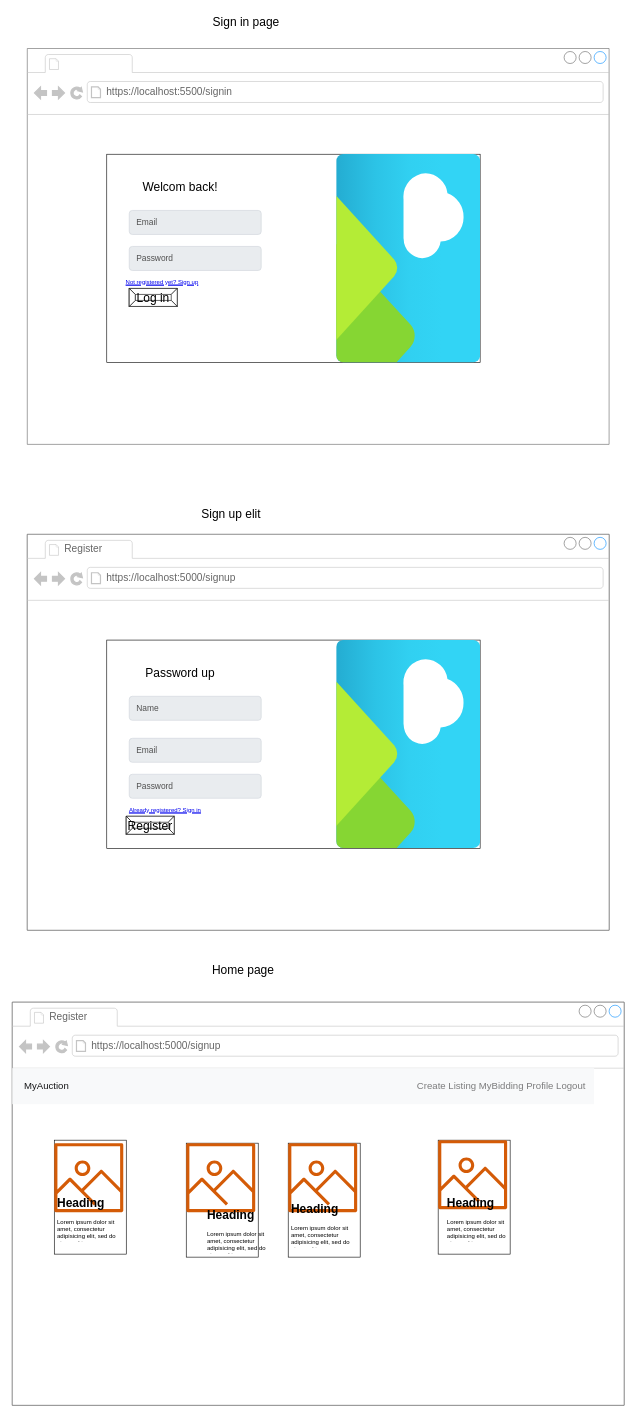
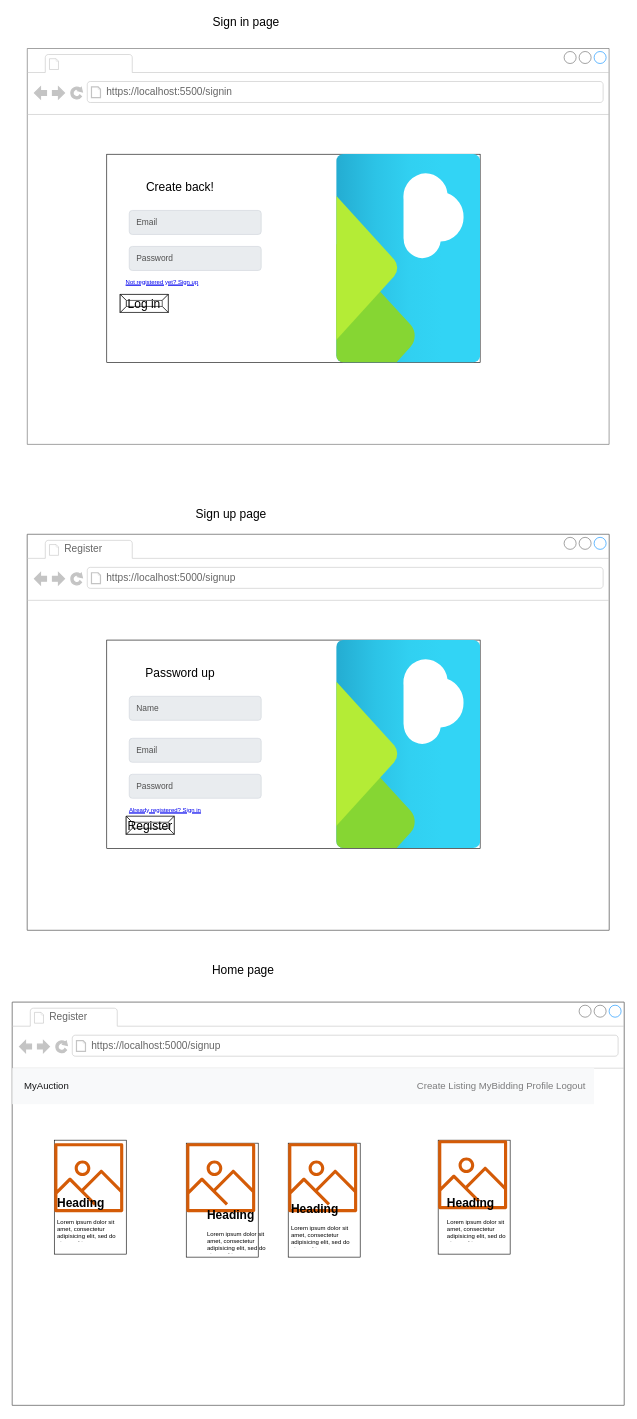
  <mxCell id="0" />
  <mxCell id="1" parent="0" />
  <mxCell id="2" value="" style="strokeWidth=1;shadow=0;dashed=0;align=center;html=1;shape=mxgraph.mockup.containers.browserWindow;rSize=0;strokeColor=#666666;strokeColor2=#008cff;strokeColor3=#c4c4c4;mainText=,;recursiveResize=0;" vertex="1" parent="1"><mxGeometry x="45" y="80" width="970" height="660" as="geometry" /></mxCell>
  <mxCell id="3" value="https://localhost:5500/signin" style="strokeWidth=1;shadow=0;dashed=0;align=center;html=1;shape=mxgraph.mockup.containers.anchor;rSize=0;fontSize=17;fontColor=#666666;align=left;" vertex="1" parent="2"><mxGeometry x="130" y="60" width="250" height="26" as="geometry" /></mxCell>
  <mxCell id="4" value="" style="rounded=0;whiteSpace=wrap;html=1;rotation=90;" vertex="1" parent="2"><mxGeometry x="270" y="38.75" width="347.5" height="622.5" as="geometry" /></mxCell>
  <mxCell id="5" value="" style="aspect=fixed;html=1;points=[];align=center;image;fontSize=12;image=img/lib/azure2/general/Image.svg;rotation=90;" vertex="1" parent="2"><mxGeometry x="460" y="230" width="349.09" height="240" as="geometry" /></mxCell>
- <mxCell id="6" value="&lt;font style=&quot;font-size: 20px;&quot;&gt;Welcom back!&lt;/font&gt;" style="text;html=1;strokeColor=none;fillColor=none;align=center;verticalAlign=middle;whiteSpace=wrap;rounded=0;" vertex="1" parent="2"><mxGeometry x="180" y="210" width="150" height="40" as="geometry" /></mxCell>
+ <mxCell id="6" value="&lt;font style=&quot;font-size: 20px;&quot;&gt;Create back!&lt;/font&gt;" style="text;html=1;strokeColor=none;fillColor=none;align=center;verticalAlign=middle;whiteSpace=wrap;rounded=0;" vertex="1" parent="2"><mxGeometry x="180" y="210" width="150" height="40" as="geometry" /></mxCell>
  <mxCell id="7" value="Email" style="html=1;shadow=0;dashed=0;shape=mxgraph.bootstrap.rrect;rSize=5;strokeColor=#CED4DA;strokeWidth=1;fillColor=#E9ECEF;fontColor=#505050;whiteSpace=wrap;align=left;verticalAlign=middle;spacingLeft=10;fontSize=14;" vertex="1" parent="2"><mxGeometry x="170" y="270" width="220" height="40" as="geometry" /></mxCell>
  <mxCell id="8" value="Password" style="html=1;shadow=0;dashed=0;shape=mxgraph.bootstrap.rrect;rSize=5;strokeColor=#CED4DA;strokeWidth=1;fillColor=#E9ECEF;fontColor=#505050;whiteSpace=wrap;align=left;verticalAlign=middle;spacingLeft=10;fontSize=14;" vertex="1" parent="2"><mxGeometry x="170" y="330" width="220" height="40" as="geometry" /></mxCell>
- <mxCell id="9" value="Log in" style="labelPosition=center;verticalLabelPosition=middle;align=center;html=1;shape=mxgraph.basic.button;dx=10;whiteSpace=wrap;fontSize=20;" vertex="1" parent="2"><mxGeometry x="170" y="400" width="80" height="30" as="geometry" /></mxCell>
+ <mxCell id="9" value="Log in" style="labelPosition=center;verticalLabelPosition=middle;align=center;html=1;shape=mxgraph.basic.button;dx=10;whiteSpace=wrap;fontSize=20;" vertex="1" parent="2"><mxGeometry x="155" y="410" width="80" height="30" as="geometry" /></mxCell>
  <mxCell id="10" value="&lt;font style=&quot;font-size: 10px;&quot;&gt;Not registered yet? Sign up&lt;/font&gt;" style="text;html=1;strokeColor=none;fillColor=none;whiteSpace=wrap;align=center;verticalAlign=middle;fontColor=#0000EE;fontStyle=4;fontSize=20;" vertex="1" parent="2"><mxGeometry x="10" y="380" width="430" height="10" as="geometry" /></mxCell>
  <mxCell id="11" value="" style="strokeWidth=1;shadow=0;dashed=0;align=center;html=1;shape=mxgraph.mockup.containers.browserWindow;rSize=0;strokeColor=#666666;strokeColor2=#008cff;strokeColor3=#c4c4c4;mainText=,;recursiveResize=0;fontSize=10;" vertex="1" parent="1"><mxGeometry x="45" y="890" width="970" height="660" as="geometry" /></mxCell>
  <mxCell id="12" value="Register" style="strokeWidth=1;shadow=0;dashed=0;align=center;html=1;shape=mxgraph.mockup.containers.anchor;fontSize=17;fontColor=#666666;align=left;" vertex="1" parent="11"><mxGeometry x="60" y="12" width="110" height="26" as="geometry" /></mxCell>
  <mxCell id="13" value="https://localhost:5000/signup" style="strokeWidth=1;shadow=0;dashed=0;align=center;html=1;shape=mxgraph.mockup.containers.anchor;rSize=0;fontSize=17;fontColor=#666666;align=left;" vertex="1" parent="11"><mxGeometry x="130" y="60" width="250" height="26" as="geometry" /></mxCell>
  <mxCell id="14" value="" style="rounded=0;whiteSpace=wrap;html=1;rotation=90;" vertex="1" parent="11"><mxGeometry x="285" y="50" width="347.5" height="622.5" as="geometry" /></mxCell>
  <mxCell id="15" value="" style="strokeWidth=1;shadow=0;dashed=0;align=center;html=1;shape=mxgraph.mockup.containers.browserWindow;rSize=0;strokeColor=#666666;strokeColor2=#008cff;strokeColor3=#c4c4c4;mainText=,;recursiveResize=0;" vertex="1" parent="11"><mxGeometry width="970" height="660" as="geometry" /></mxCell>
  <mxCell id="16" value="Register" style="strokeWidth=1;shadow=0;dashed=0;align=center;html=1;shape=mxgraph.mockup.containers.anchor;fontSize=17;fontColor=#666666;align=left;" vertex="1" parent="15"><mxGeometry x="60" y="12" width="110" height="26" as="geometry" /></mxCell>
  <mxCell id="17" value="https://localhost:5000/signup" style="strokeWidth=1;shadow=0;dashed=0;align=center;html=1;shape=mxgraph.mockup.containers.anchor;rSize=0;fontSize=17;fontColor=#666666;align=left;" vertex="1" parent="15"><mxGeometry x="130" y="60" width="250" height="26" as="geometry" /></mxCell>
  <mxCell id="18" value="" style="rounded=0;whiteSpace=wrap;html=1;rotation=90;" vertex="1" parent="15"><mxGeometry x="270" y="38.75" width="347.5" height="622.5" as="geometry" /></mxCell>
  <mxCell id="19" value="" style="aspect=fixed;html=1;points=[];align=center;image;fontSize=12;image=img/lib/azure2/general/Image.svg;rotation=90;" vertex="1" parent="15"><mxGeometry x="460" y="230" width="349.09" height="240" as="geometry" /></mxCell>
  <mxCell id="20" value="&lt;font style=&quot;font-size: 20px;&quot;&gt;Password up&lt;/font&gt;" style="text;html=1;strokeColor=none;fillColor=none;align=center;verticalAlign=middle;whiteSpace=wrap;rounded=0;" vertex="1" parent="15"><mxGeometry x="180" y="210" width="150" height="40" as="geometry" /></mxCell>
  <mxCell id="21" value="Name" style="html=1;shadow=0;dashed=0;shape=mxgraph.bootstrap.rrect;rSize=5;strokeColor=#CED4DA;strokeWidth=1;fillColor=#E9ECEF;fontColor=#505050;whiteSpace=wrap;align=left;verticalAlign=middle;spacingLeft=10;fontSize=14;" vertex="1" parent="15"><mxGeometry x="170" y="270" width="220" height="40" as="geometry" /></mxCell>
  <mxCell id="22" value="Password" style="html=1;shadow=0;dashed=0;shape=mxgraph.bootstrap.rrect;rSize=5;strokeColor=#CED4DA;strokeWidth=1;fillColor=#E9ECEF;fontColor=#505050;whiteSpace=wrap;align=left;verticalAlign=middle;spacingLeft=10;fontSize=14;" vertex="1" parent="15"><mxGeometry x="170" y="400" width="220" height="40" as="geometry" /></mxCell>
  <mxCell id="23" value="Register" style="labelPosition=center;verticalLabelPosition=middle;align=center;html=1;shape=mxgraph.basic.button;dx=10;whiteSpace=wrap;fontSize=20;" vertex="1" parent="15"><mxGeometry x="165" y="470" width="80" height="30" as="geometry" /></mxCell>
  <mxCell id="24" value="&lt;font style=&quot;font-size: 10px;&quot;&gt;Already registered? Sign in&lt;/font&gt;" style="text;html=1;strokeColor=none;fillColor=none;whiteSpace=wrap;align=center;verticalAlign=middle;fontColor=#0000EE;fontStyle=4;fontSize=20;" vertex="1" parent="15"><mxGeometry x="15" y="450" width="430" height="10" as="geometry" /></mxCell>
  <mxCell id="25" value="Email" style="html=1;shadow=0;dashed=0;shape=mxgraph.bootstrap.rrect;rSize=5;strokeColor=#CED4DA;strokeWidth=1;fillColor=#E9ECEF;fontColor=#505050;whiteSpace=wrap;align=left;verticalAlign=middle;spacingLeft=10;fontSize=14;" vertex="1" parent="15"><mxGeometry x="170" y="340" width="220" height="40" as="geometry" /></mxCell>
  <mxCell id="26" value="" style="strokeWidth=1;shadow=0;dashed=0;align=center;html=1;shape=mxgraph.mockup.containers.browserWindow;rSize=0;strokeColor=#666666;strokeColor2=#008cff;strokeColor3=#c4c4c4;mainText=,;recursiveResize=0;fontSize=10;" vertex="1" parent="1"><mxGeometry x="20" y="1670" width="1020" height="672" as="geometry" /></mxCell>
  <mxCell id="27" value="Register" style="strokeWidth=1;shadow=0;dashed=0;align=center;html=1;shape=mxgraph.mockup.containers.anchor;fontSize=17;fontColor=#666666;align=left;" vertex="1" parent="26"><mxGeometry x="60" y="12" width="110" height="26" as="geometry" /></mxCell>
  <mxCell id="28" value="https://localhost:5000/signup" style="strokeWidth=1;shadow=0;dashed=0;align=center;html=1;shape=mxgraph.mockup.containers.anchor;rSize=0;fontSize=17;fontColor=#666666;align=left;" vertex="1" parent="26"><mxGeometry x="130" y="60" width="250" height="26" as="geometry" /></mxCell>
  <mxCell id="29" value="" style="rounded=0;whiteSpace=wrap;html=1;rotation=90;" vertex="1" parent="26"><mxGeometry x="285" y="50" width="347.5" height="622.5" as="geometry" /></mxCell>
  <mxCell id="30" value="" style="strokeWidth=1;shadow=0;dashed=0;align=center;html=1;shape=mxgraph.mockup.containers.browserWindow;rSize=0;strokeColor=#666666;strokeColor2=#008cff;strokeColor3=#c4c4c4;mainText=,;recursiveResize=0;" vertex="1" parent="26"><mxGeometry width="1020" height="672" as="geometry" /></mxCell>
  <mxCell id="31" value="Register" style="strokeWidth=1;shadow=0;dashed=0;align=center;html=1;shape=mxgraph.mockup.containers.anchor;fontSize=17;fontColor=#666666;align=left;" vertex="1" parent="30"><mxGeometry x="60" y="12" width="110" height="26" as="geometry" /></mxCell>
  <mxCell id="32" value="https://localhost:5000/signup" style="strokeWidth=1;shadow=0;dashed=0;align=center;html=1;shape=mxgraph.mockup.containers.anchor;rSize=0;fontSize=17;fontColor=#666666;align=left;" vertex="1" parent="30"><mxGeometry x="130" y="60" width="250" height="26" as="geometry" /></mxCell>
  <mxCell id="33" value="Create Listing MyBidding Profile Logout" style="html=1;shadow=0;dashed=0;fillColor=#F8F9FA;strokeColor=none;fontSize=16;fontColor=#7C7C7D;align=right;spacing=15;" vertex="1" parent="30"><mxGeometry y="110" width="970" height="60" as="geometry" /></mxCell>
  <mxCell id="34" value="MyAuction" style="strokeColor=none;html=1;whiteSpace=wrap;fillColor=none;fontColor=#181819;align=left;fontSize=16;spacing=10;" vertex="1" parent="33"><mxGeometry width="130" height="40" relative="1" as="geometry"><mxPoint x="10" y="10" as="offset" /></mxGeometry></mxCell>
  <mxCell id="35" value="" style="rounded=0;whiteSpace=wrap;html=1;fontSize=10;" vertex="1" parent="30"><mxGeometry x="70" y="230" width="120" height="190" as="geometry" /></mxCell>
  <mxCell id="36" value="" style="rounded=0;whiteSpace=wrap;html=1;fontSize=10;" vertex="1" parent="30"><mxGeometry x="290" y="235" width="120" height="190" as="geometry" /></mxCell>
  <mxCell id="37" value="" style="rounded=0;whiteSpace=wrap;html=1;fontSize=10;" vertex="1" parent="30"><mxGeometry x="460" y="235" width="120" height="190" as="geometry" /></mxCell>
  <mxCell id="38" value="" style="sketch=0;outlineConnect=0;fontColor=#232F3E;gradientColor=none;fillColor=#D45B07;strokeColor=none;dashed=0;verticalLabelPosition=bottom;verticalAlign=top;align=center;html=1;fontSize=12;fontStyle=0;aspect=fixed;pointerEvents=1;shape=mxgraph.aws4.container_registry_image;" vertex="1" parent="30"><mxGeometry x="70" y="235" width="115" height="115" as="geometry" /></mxCell>
  <mxCell id="39" value="" style="sketch=0;outlineConnect=0;fontColor=#232F3E;gradientColor=none;fillColor=#D45B07;strokeColor=none;dashed=0;verticalLabelPosition=bottom;verticalAlign=top;align=center;html=1;fontSize=12;fontStyle=0;aspect=fixed;pointerEvents=1;shape=mxgraph.aws4.container_registry_image;" vertex="1" parent="30"><mxGeometry x="290" y="235" width="115" height="115" as="geometry" /></mxCell>
  <mxCell id="40" value="" style="sketch=0;outlineConnect=0;fontColor=#232F3E;gradientColor=none;fillColor=#D45B07;strokeColor=none;dashed=0;verticalLabelPosition=bottom;verticalAlign=top;align=center;html=1;fontSize=12;fontStyle=0;aspect=fixed;pointerEvents=1;shape=mxgraph.aws4.container_registry_image;" vertex="1" parent="30"><mxGeometry x="460" y="235" width="115" height="115" as="geometry" /></mxCell>
  <mxCell id="41" value="" style="rounded=0;whiteSpace=wrap;html=1;fontSize=10;" vertex="1" parent="30"><mxGeometry x="710" y="230" width="120" height="190" as="geometry" /></mxCell>
  <mxCell id="42" value="" style="sketch=0;outlineConnect=0;fontColor=#232F3E;gradientColor=none;fillColor=#D45B07;strokeColor=none;dashed=0;verticalLabelPosition=bottom;verticalAlign=top;align=center;html=1;fontSize=12;fontStyle=0;aspect=fixed;pointerEvents=1;shape=mxgraph.aws4.container_registry_image;" vertex="1" parent="30"><mxGeometry x="710" y="230" width="115" height="115" as="geometry" /></mxCell>
  <mxCell id="43" value="&lt;h1&gt;Heading&lt;/h1&gt;&lt;p&gt;Lorem ipsum dolor sit amet, consectetur adipisicing elit, sed do eiusmod tempor incididunt ut labore et dolore magna aliqua.&lt;/p&gt;" style="text;html=1;strokeColor=none;fillColor=none;spacing=5;spacingTop=-20;whiteSpace=wrap;overflow=hidden;rounded=0;fontSize=10;" vertex="1" parent="30"><mxGeometry x="70" y="320" width="110" height="80" as="geometry" /></mxCell>
  <mxCell id="44" value="&lt;h1&gt;Heading&lt;/h1&gt;&lt;p&gt;Lorem ipsum dolor sit amet, consectetur adipisicing elit, sed do eiusmod tempor incididunt ut labore et dolore magna aliqua.&lt;/p&gt;" style="text;html=1;strokeColor=none;fillColor=none;spacing=5;spacingTop=-20;whiteSpace=wrap;overflow=hidden;rounded=0;fontSize=10;" vertex="1" parent="30"><mxGeometry x="320" y="340" width="110" height="80" as="geometry" /></mxCell>
  <mxCell id="45" value="&lt;h1&gt;Heading&lt;/h1&gt;&lt;p&gt;Lorem ipsum dolor sit amet, consectetur adipisicing elit, sed do eiusmod tempor incididunt ut labore et dolore magna aliqua.&lt;/p&gt;" style="text;html=1;strokeColor=none;fillColor=none;spacing=5;spacingTop=-20;whiteSpace=wrap;overflow=hidden;rounded=0;fontSize=10;" vertex="1" parent="30"><mxGeometry x="460" y="330" width="110" height="80" as="geometry" /></mxCell>
  <mxCell id="46" value="&lt;h1&gt;Heading&lt;/h1&gt;&lt;p&gt;Lorem ipsum dolor sit amet, consectetur adipisicing elit, sed do eiusmod tempor incididunt ut labore et dolore magna aliqua.&lt;/p&gt;" style="text;html=1;strokeColor=none;fillColor=none;spacing=5;spacingTop=-20;whiteSpace=wrap;overflow=hidden;rounded=0;fontSize=10;" vertex="1" parent="30"><mxGeometry x="720" y="320" width="110" height="80" as="geometry" /></mxCell>
  <mxCell id="47" value="&lt;font style=&quot;font-size: 20px;&quot;&gt;Sign in page&lt;/font&gt;" style="text;html=1;strokeColor=none;fillColor=none;align=center;verticalAlign=middle;whiteSpace=wrap;rounded=0;fontSize=10;" vertex="1" parent="1"><mxGeometry x="70" y="20" width="680" height="30" as="geometry" /></mxCell>
- <mxCell id="48" value="&lt;font style=&quot;font-size: 20px;&quot;&gt;Sign up elit&lt;/font&gt;" style="text;html=1;strokeColor=none;fillColor=none;align=center;verticalAlign=middle;whiteSpace=wrap;rounded=0;fontSize=10;" vertex="1" parent="1"><mxGeometry x="45" y="840" width="680" height="30" as="geometry" /></mxCell>
+ <mxCell id="48" value="&lt;font style=&quot;font-size: 20px;&quot;&gt;Sign up page&lt;/font&gt;" style="text;html=1;strokeColor=none;fillColor=none;align=center;verticalAlign=middle;whiteSpace=wrap;rounded=0;fontSize=10;" vertex="1" parent="1"><mxGeometry x="45" y="840" width="680" height="30" as="geometry" /></mxCell>
  <mxCell id="49" value="&lt;span style=&quot;font-size: 20px;&quot;&gt;Home page&lt;/span&gt;" style="text;html=1;strokeColor=none;fillColor=none;align=center;verticalAlign=middle;whiteSpace=wrap;rounded=0;fontSize=10;" vertex="1" parent="1"><mxGeometry x="65" y="1600" width="680" height="30" as="geometry" /></mxCell>
